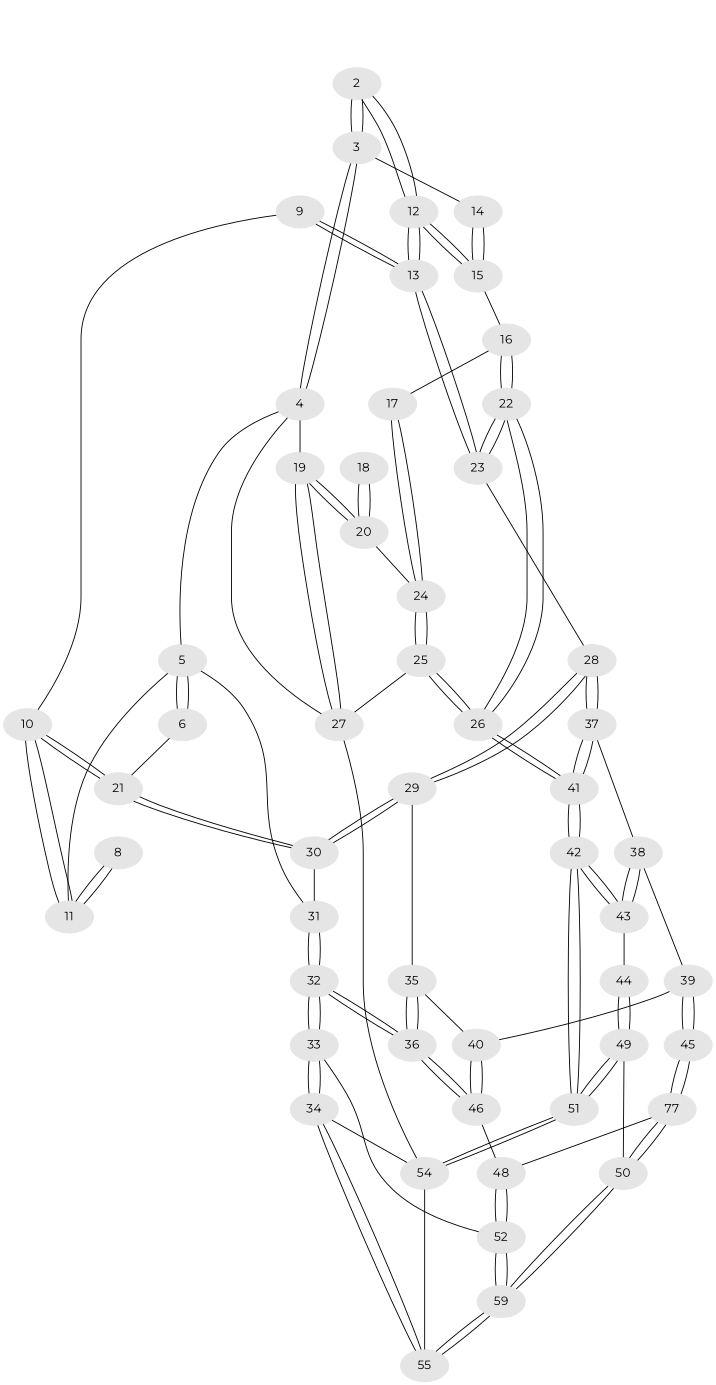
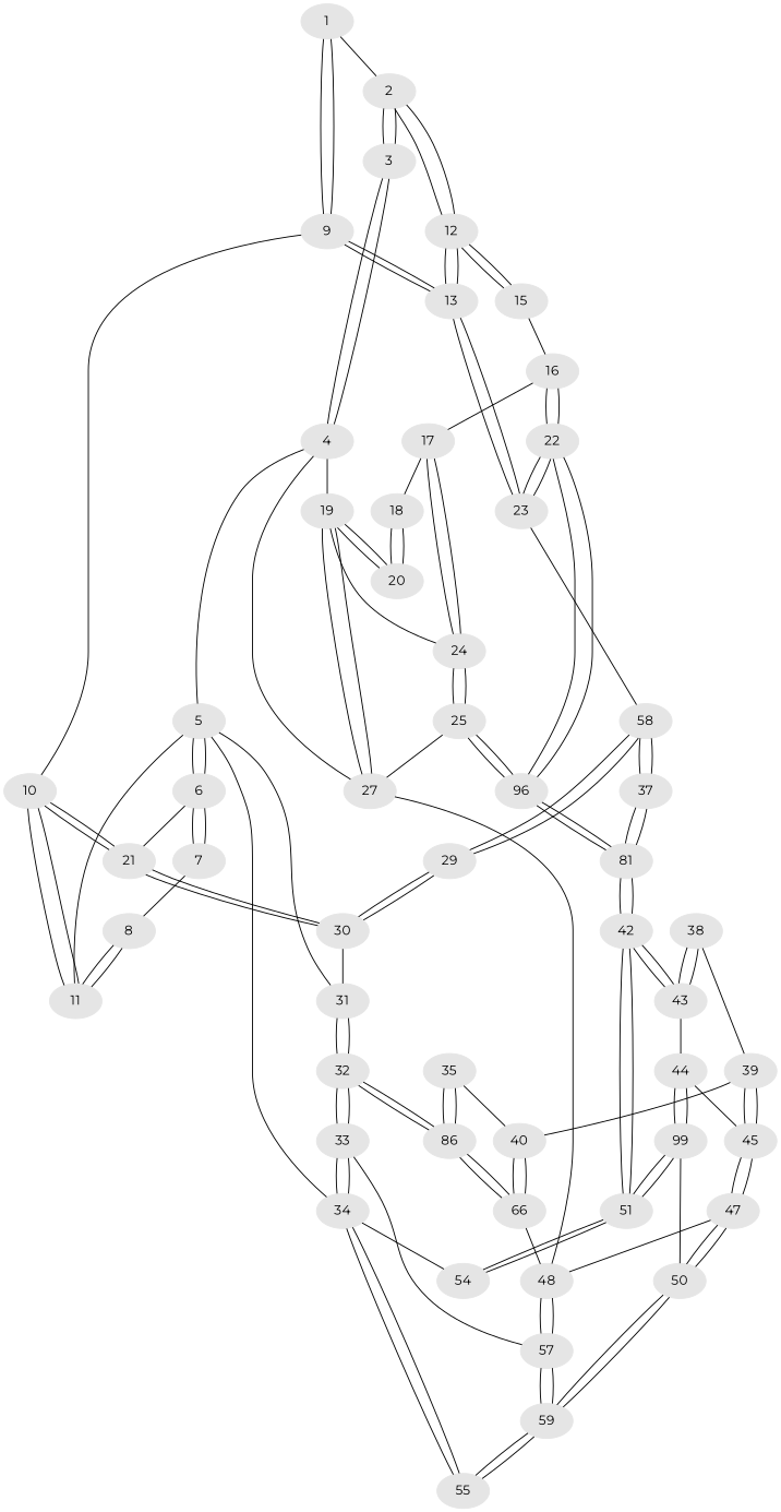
  graph {
    fontname=Montserrat
    node [color=gray90 fontname=Montserrat style=filled]
    edge [fontname=Montserrat]
+   1
    2
    9
    3
    12
    10
    13
    4
-   14
    15
    5
    19
    27
    6
    31
    34
    11
    20
    54
+   7
    21
    32
    55
    8
    30
    23
    16
-   28
+   28 [label=58]
    17
    22
    18
    24
-   26
+   26 [label=96]
    25
-   41
+   41 [label=81]
    29
    37
    42
    35
    38
-   36
+   36 [label=86]
    40
    33
-   52
-   46
+   52 [label=57]
+   46 [label=66]
    n46 [label=59]
    48
    39
    43
    45
    44
-   47 [label=77]
+   47
    51
-   49
+   49 [label=99]
    50
+   1 -- 2
+   1 -- 9
+   1 -- 9
    2 -- 3
    2 -- 3
    2 -- 12
    2 -- 12
    9 -- 10
    9 -- 13
    9 -- 13
    3 -- 4
    3 -- 4
-   3 -- 14
    12 -- 13
    12 -- 13
    12 -- 15
    12 -- 15
    10 -- 11
    10 -- 11
    10 -- 21
    10 -- 21
    13 -- 23
    13 -- 23
    4 -- 5
    4 -- 19
    4 -- 27
-   14 -- 15
-   14 -- 15
    15 -- 16
    5 -- 6
    5 -- 6
    5 -- 31
+   5 -- 34
    5 -- 11
    19 -- 27
    19 -- 27
    19 -- 20
    19 -- 20
-   27 -- 54
+   27 -- 48
+   6 -- 7
+   6 -- 7
    6 -- 21
    31 -- 32
    31 -- 32
    34 -- 54
    34 -- 55
    34 -- 55
-   20 -- 24
-   54 -- 55
+   19 -- 24
+   7 -- 8
    21 -- 30
    21 -- 30
    32 -- 36
    32 -- 36
    32 -- 33
    32 -- 33
    8 -- 11
    8 -- 11
    30 -- 31
    23 -- 28
    16 -- 17
    16 -- 22
    16 -- 22
    28 -- 29
    28 -- 29
    28 -- 37
    28 -- 37
+   17 -- 18
    17 -- 24
    17 -- 24
    22 -- 23
    22 -- 23
    22 -- 26
    22 -- 26
    18 -- 20
    18 -- 20
    24 -- 25
    24 -- 25
    26 -- 41
    26 -- 41
    25 -- 27
    25 -- 26
    25 -- 26
    41 -- 42
    41 -- 42
    29 -- 30
    29 -- 30
-   29 -- 35
    37 -- 41
    37 -- 41
-   37 -- 38
    42 -- 43
    42 -- 43
    42 -- 51
    42 -- 51
    35 -- 36
    35 -- 36
    35 -- 40
    38 -- 39
    38 -- 43
    38 -- 43
    36 -- 46
    36 -- 46
    40 -- 46
    40 -- 46
    33 -- 34
    33 -- 34
    33 -- 52
    52 -- n46
    52 -- n46
    46 -- 48
    n46 -- 55
    n46 -- 55
    48 -- 52
    48 -- 52
    39 -- 40
    39 -- 45
    39 -- 45
    43 -- 44
    45 -- 47
    45 -- 47
+   44 -- 45
    44 -- 49
    44 -- 49
    47 -- 48
    47 -- 50
    47 -- 50
    51 -- 54
    51 -- 54
    49 -- 51
    49 -- 51
    49 -- 50
    50 -- n46
    50 -- n46
  }
